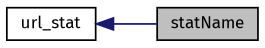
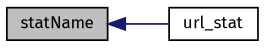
  digraph {
    rankdir=LR
    fontname="Fira Sans"
    node [color=black fontname="Fira Sans" fontsize=10 shape=record style=filled]
    n1 [fillcolor=grey75 fontcolor=black height=0.2 label=statName width=0.4]
    n2 [fillcolor=white height=0.2 label=url_stat width=0.4]
-   n2 -> n1 [color=midnightblue dir=back fontname="Fira Sans" fontsize=10 labelfontname=Helvetica labelfontsize=10 style=solid]
+   n1 -> n2 [color=midnightblue dir=back fontname="Fira Sans" fontsize=10 labelfontname=Helvetica labelfontsize=10 style=solid]
  }
